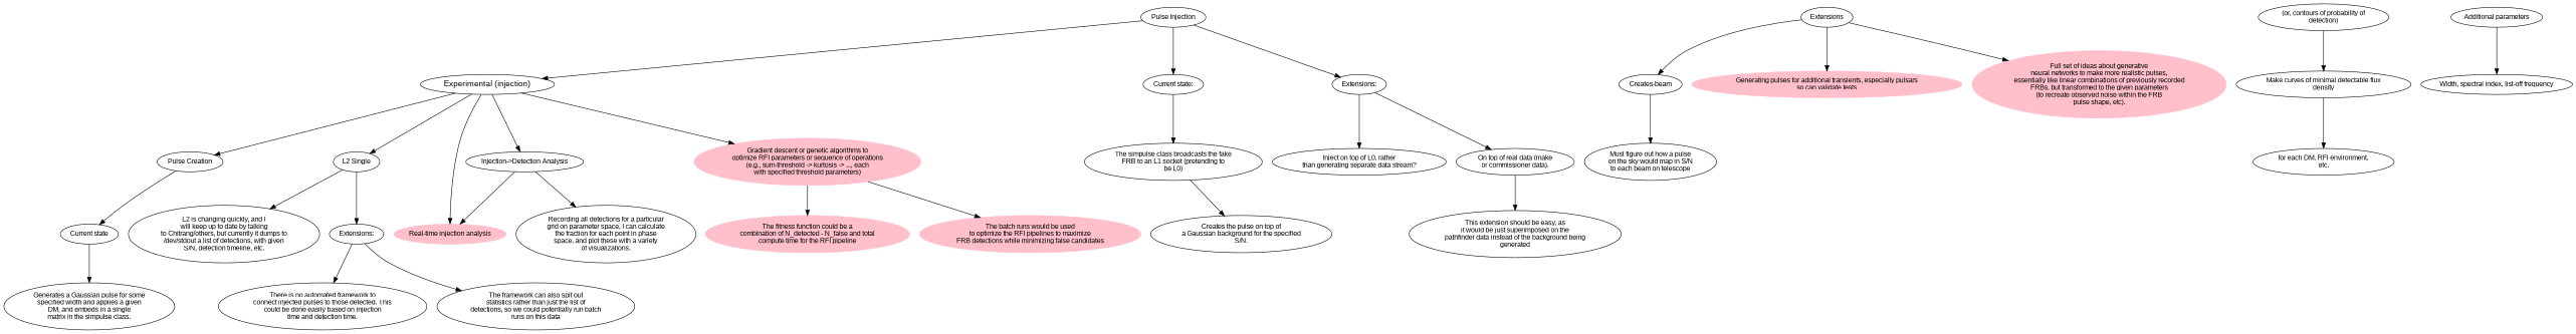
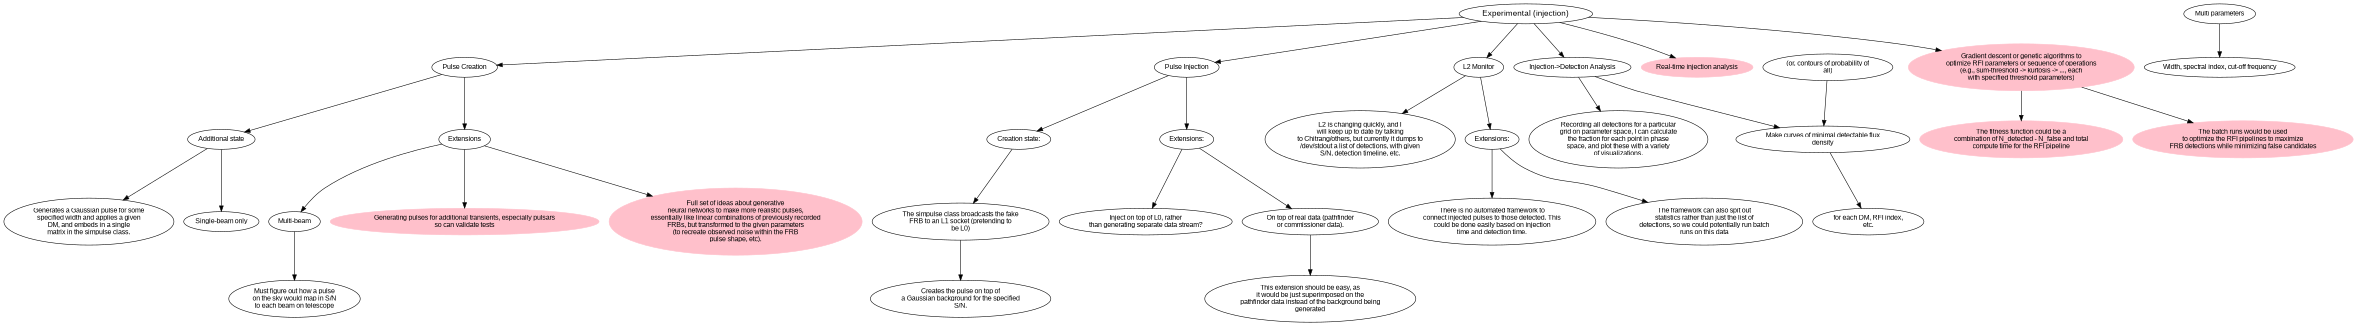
  digraph {
    fontname="Liberation Sans"
    splines=true
    node [fontname="Liberation Sans" fontsize=12]
    edge [fontname="Liberation Sans"]
    n1 [fontsize=15 label="Experimental (injection)"]
    n2 [label="Pulse Creation"]
    n3 [label="Pulse Injection"]
-   n4 [label="L2 Single"]
+   n4 [label="L2 Monitor"]
    n5 [label="Injection->Detection Analysis"]
    n6 [color=pink label="Real-time injection analysis" style=filled]
    n7 [color=pink label="Gradient descent or genetic algorithms to\noptimize RFI parameters or sequence of operations\n(e.g., sum-threshold -> kurtosis -> ..., each\nwith specified threshold parameters)" style=filled]
-   n8 [label="Current state"]
+   n8 [label="Additional state"]
    n9 [label=Extensions]
-   n10 [label="Current state:"]
+   n10 [label="Creation state:"]
    n11 [label="Extensions:"]
    n12 [label="L2 is changing quickly, and I\nwill keep up to date by talking\nto Chitrang/others, but currently it dumps to\n/dev/stdout a list of detections, with given\nS/N, detection timeline, etc."]
    n13 [label="Extensions:"]
    n14 [label="Recording all detections for a particular\ngrid on parameter space, I can calculate\nthe fraction for each point in phase\nspace, and plot these with a variety\nof visualizations."]
    n15 [label="Make curves of minimal detectable flux\ndensity"]
    n16 [color=pink label="The fitness function could be a\ncombination of N_detected - N_false and total\ncompute time for the RFI pipeline" style=filled]
    n17 [color=pink label="The batch runs would be used\nto optimize the RFI pipelines to maximize\nFRB detections while minimizing false candidates" style=filled]
    n18 [label="Generates a Gaussian pulse for some\nspecified width and applies a given\nDM, and embeds in a single\nmatrix in the simpulse class."]
-   n20 [label="Creates-beam"]
+   n19 [label="Single-beam only"]
+   n20 [label="Multi-beam"]
    n21 [color=pink label="Generating pulses for additional transients, especially pulsars\nso can validate tests" style=filled]
    n22 [color=pink label="Full set of ideas about generative\nneural networks to make more realistic pulses,\nessentially like linear combinations of previously recorded\nFRBs, but transformed to the given parameters\n(to recreate observed noise within the FRB\npulse shape, etc)." style=filled]
    n23 [label="Must figure out how a pulse\non the sky would map in S/N\nto each beam on telescope"]
-   n24 [label="Additional parameters"]
-   n25 [label="Width, spectral index, list-off frequency"]
+   n24 [label="Multi parameters"]
+   n25 [label="Width, spectral index, cut-off frequency"]
    n26 [label="The simpulse class broadcasts the fake\nFRB to an L1 socket (pretending to\nbe L0)"]
    n27 [label="Inject on top of L0, rather\nthan generating separate data stream?"]
-   n28 [label="On top of real data (make\nor commissioner data)."]
+   n28 [label="On top of real data (pathfinder\nor commissioner data)."]
    n29 [label="Creates the pulse on top of\na Gaussian background for the specified\nS/N."]
    n30 [label="This extension should be easy, as\nit would be just superimposed on the\npathfinder data instead of the background being\ngenerated"]
    n31 [label="There is no automated framework to\nconnect injected pulses to those detected. This\ncould be done easily based on injection\ntime and detection time."]
    n32 [label="The framework can also spit out\nstatistics rather than just the list of\ndetections, so we could potentially run batch\nruns on this data"]
-   n33 [label="for each DM, RFI environment,\netc."]
-   n34 [label="(or, contours of probability of\ndetection)"]
+   n33 [label="for each DM, RFI index,\netc."]
+   n34 [label="(or, contours of probability of\nall)"]
    n1 -> n2
-   n3 -> n1
+   n1 -> n3
    n1 -> n4
    n1 -> n5
    n1 -> n6
    n1 -> n7
    n2 -> n8
+   n2 -> n9
    n3 -> n10
    n3 -> n11
    n4 -> n12
    n4 -> n13
    n5 -> n14
-   n5 -> n6
+   n5 -> n15
    n7 -> n16
    n7 -> n17
    n8 -> n18
+   n8 -> n19
    n9 -> n20
    n9 -> n21
    n9 -> n22
    n10 -> n26
    n11 -> n27
    n11 -> n28
    n13 -> n31
    n13 -> n32
    n15 -> n33
    n20 -> n23
    n24 -> n25
    n26 -> n29
    n28 -> n30
    n34 -> n15
  }
